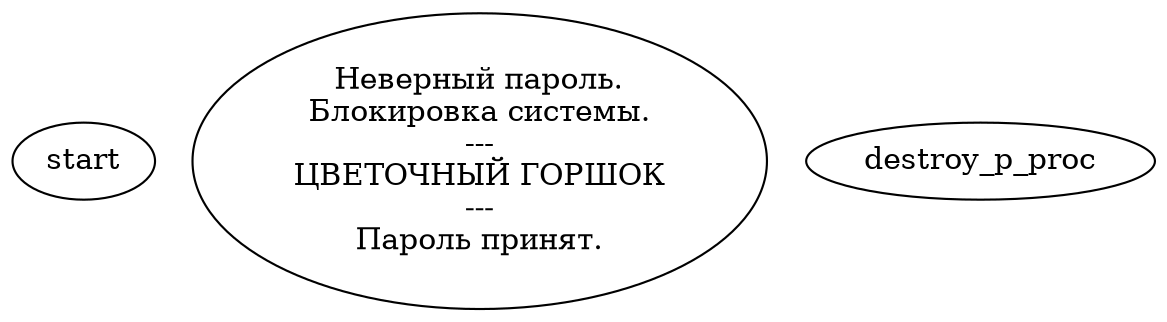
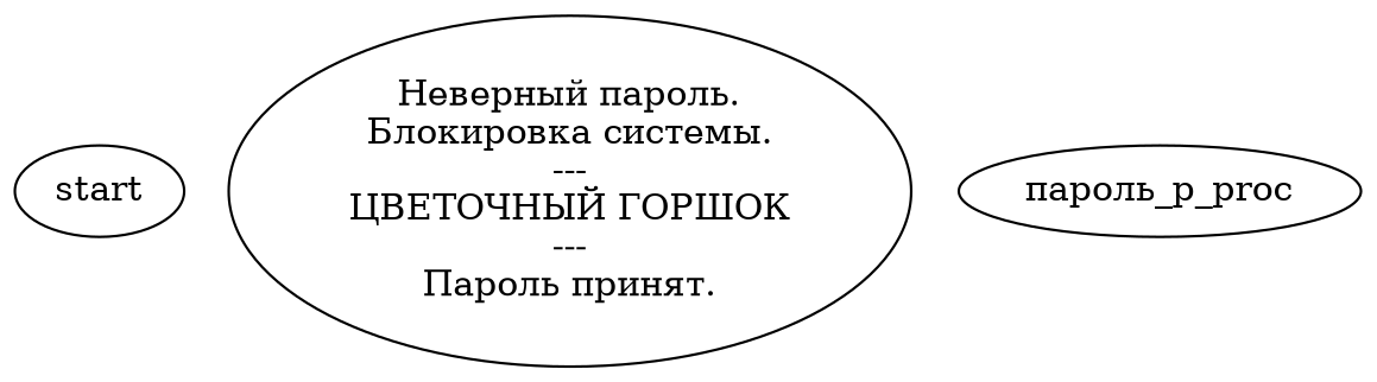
  digraph {
    node [color="#000000" fillcolor="#FFFFFF" style=filled]
    start
    n2 [label="Неверный пароль.\nБлокировка системы.\n---\nЦВЕТОЧНЫЙ ГОРШОК\n---\nПароль принят."]
-   destroy_p_proc
+   destroy_p_proc [label="пароль_p_proc"]
  }
